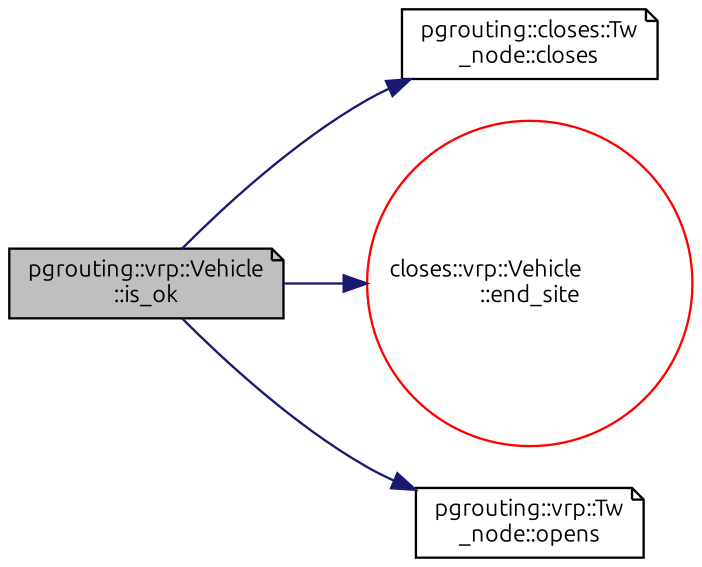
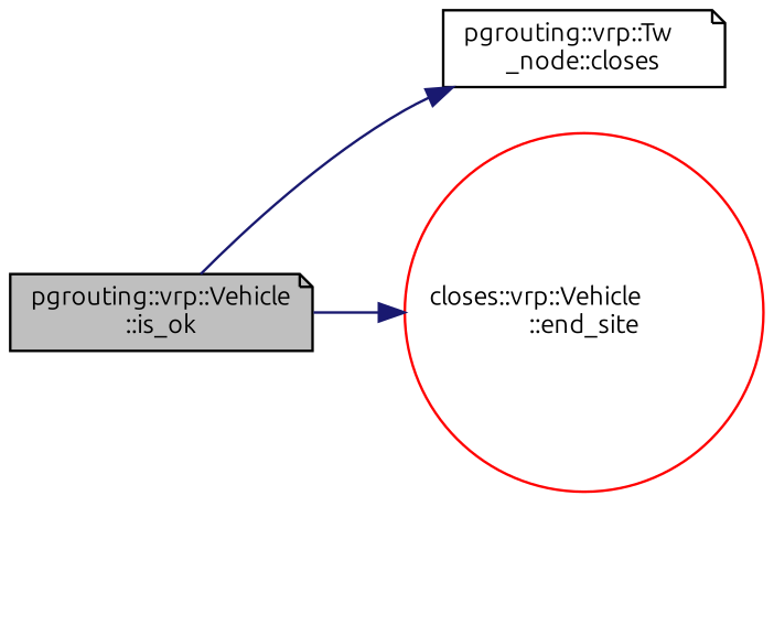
  digraph {
    fontname=Ubuntu
    rankdir=LR
    node [color=black fillcolor=white fontname=Ubuntu fontsize=10 shape=note style=filled]
    edge [color=midnightblue fontname=Ubuntu fontsize=10 labelfontname=Helvetica labelfontsize=10 style=solid]
    n1 [fillcolor=grey75 fontcolor=black height=0.2 label="pgrouting::vrp::Vehicle\l::is_ok" width=0.4]
-   n2 [height=0.2 label="pgrouting::closes::Tw\l_node::closes" width=0.4]
+   n2 [height=0.2 label="pgrouting::vrp::Tw\l_node::closes" width=0.4]
    n3 [color=red height=0.2 label="closes::vrp::Vehicle\l::end_site" shape=circle width=0.4]
-   n4 [height=0.2 label="pgrouting::vrp::Tw\l_node::opens" width=0.4]
    n1 -> n2
    n1 -> n3
-   n1 -> n4
  }
